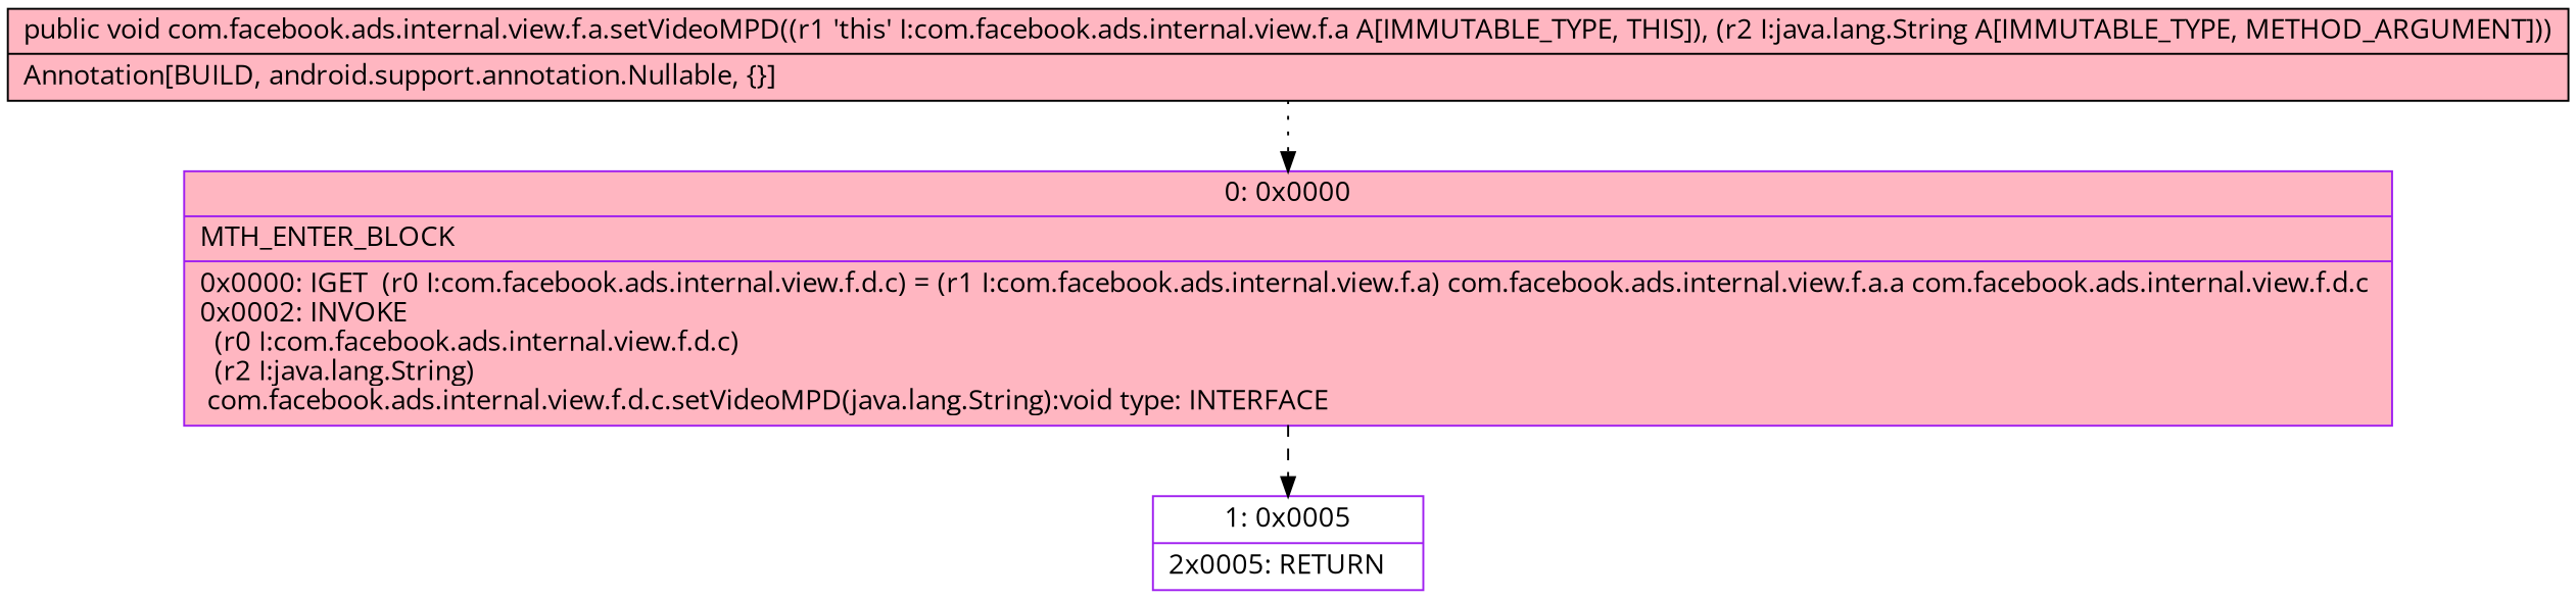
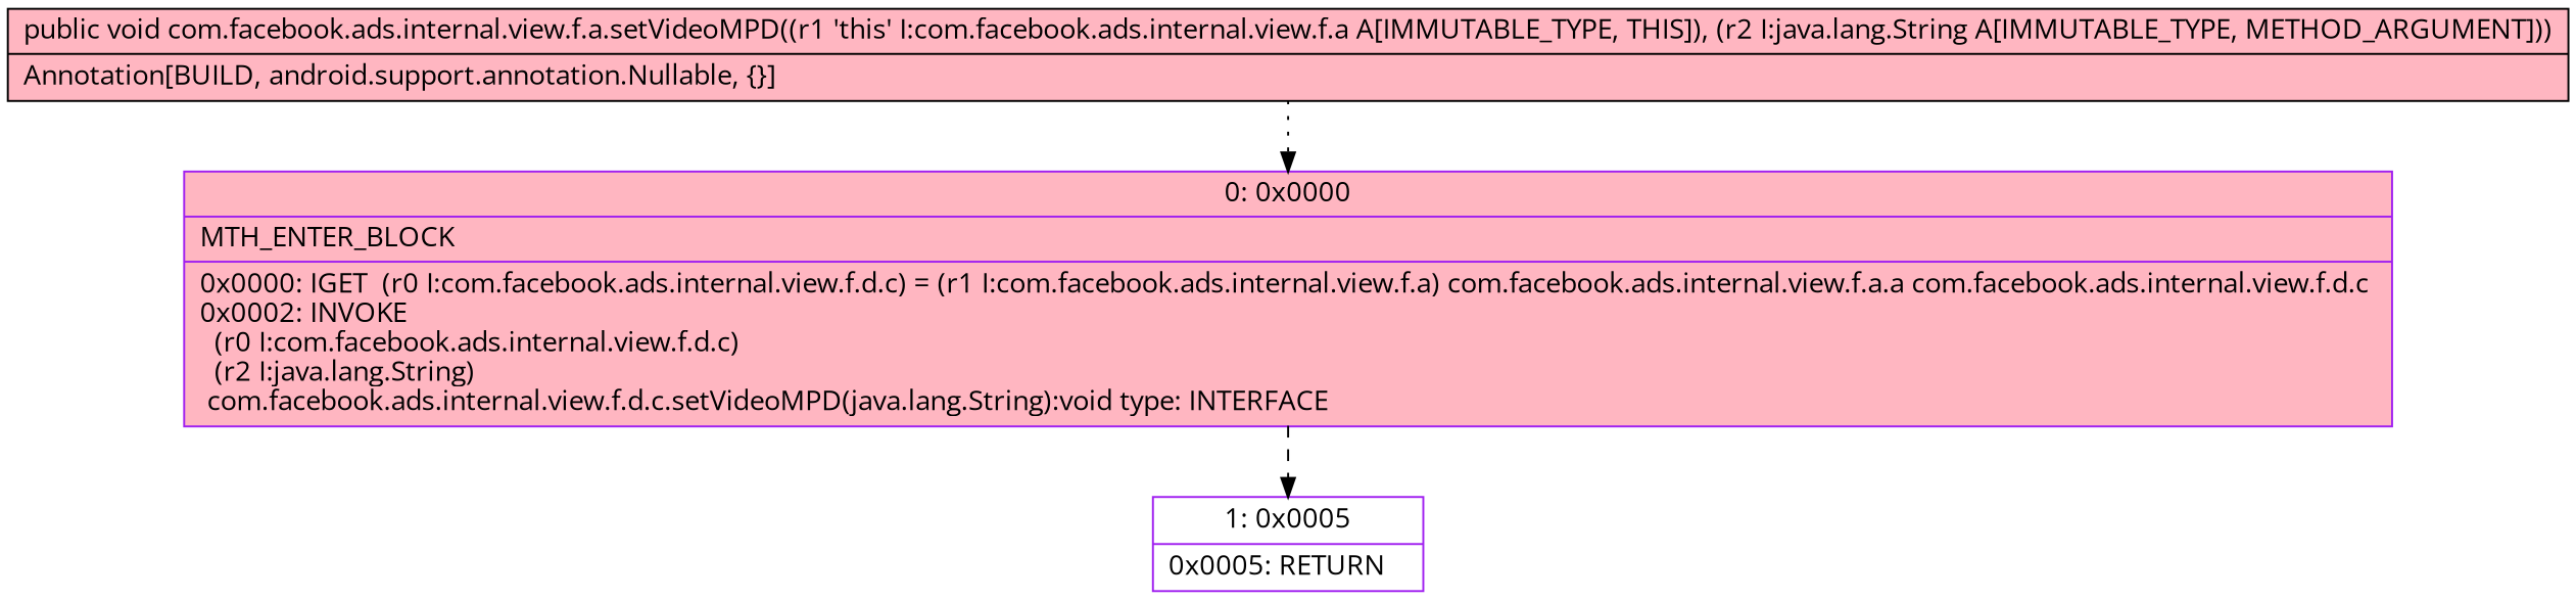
  digraph {
    fontname="Open Sans"
    node [shape=record style=filled fillcolor=lightpink color=purple fontname="Open Sans"]
    edge [fontname="Open Sans"]
    n1 [label="{0\:\ 0x0000|MTH_ENTER_BLOCK\l|0x0000: IGET  (r0 I:com.facebook.ads.internal.view.f.d.c) = (r1 I:com.facebook.ads.internal.view.f.a) com.facebook.ads.internal.view.f.a.a com.facebook.ads.internal.view.f.d.c \l0x0002: INVOKE  \l  (r0 I:com.facebook.ads.internal.view.f.d.c)\l  (r2 I:java.lang.String)\l com.facebook.ads.internal.view.f.d.c.setVideoMPD(java.lang.String):void type: INTERFACE \l}"]
-   n2 [label="{1\:\ 0x0005|2x0005: RETURN   \l}" fillcolor=white]
+   n2 [label="{1\:\ 0x0005|0x0005: RETURN   \l}" fillcolor=white]
    n3 [label="{public void com.facebook.ads.internal.view.f.a.setVideoMPD((r1 'this' I:com.facebook.ads.internal.view.f.a A[IMMUTABLE_TYPE, THIS]), (r2 I:java.lang.String A[IMMUTABLE_TYPE, METHOD_ARGUMENT]))  | Annotation[BUILD, android.support.annotation.Nullable, \{\}]\l}" color=black]
    n1 -> n2 [style=dashed]
    n3 -> n1 [style=dotted]
  }
